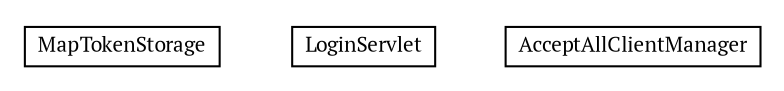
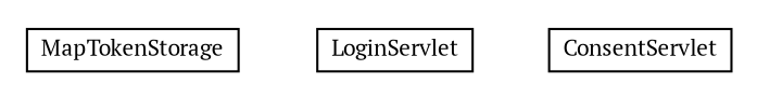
  digraph {
    nodesep=0.25
    ranksep=0.5
    fontname="PT Serif"
    node [fontcolor=black fontname="PT Serif" fontsize=10.0 shape=plaintext]
    n1 [label=<<table title="net.trajano.openidconnect.sample.MapTokenStorage" border="0" cellborder="1" cellspacing="0" cellpadding="2" port="p" href="./MapTokenStorage.html"> 		<tr><td><table border="0" cellspacing="0" cellpadding="1"> <tr><td align="center" balign="center"> MapTokenStorage </td></tr> 		</table></td></tr> 		</table>>]
    n2 [label=<<table title="net.trajano.openidconnect.sample.LoginServlet" border="0" cellborder="1" cellspacing="0" cellpadding="2" port="p" href="./LoginServlet.html"> 		<tr><td><table border="0" cellspacing="0" cellpadding="1"> <tr><td align="center" balign="center"> LoginServlet </td></tr> 		</table></td></tr> 		</table>>]
-   n4 [label=<<table title="net.trajano.openidconnect.sample.AcceptAllClientManager" border="0" cellborder="1" cellspacing="0" cellpadding="2" port="p" href="./AcceptAllClientManager.html"> 		<tr><td><table border="0" cellspacing="0" cellpadding="1"> <tr><td align="center" balign="center"> AcceptAllClientManager </td></tr> 		</table></td></tr> 		</table>>]
+   n3 [label=<<table title="net.trajano.openidconnect.sample.ConsentServlet" border="0" cellborder="1" cellspacing="0" cellpadding="2" port="p" href="./ConsentServlet.html"> 		<tr><td><table border="0" cellspacing="0" cellpadding="1"> <tr><td align="center" balign="center"> ConsentServlet </td></tr> 		</table></td></tr> 		</table>>]
  }
